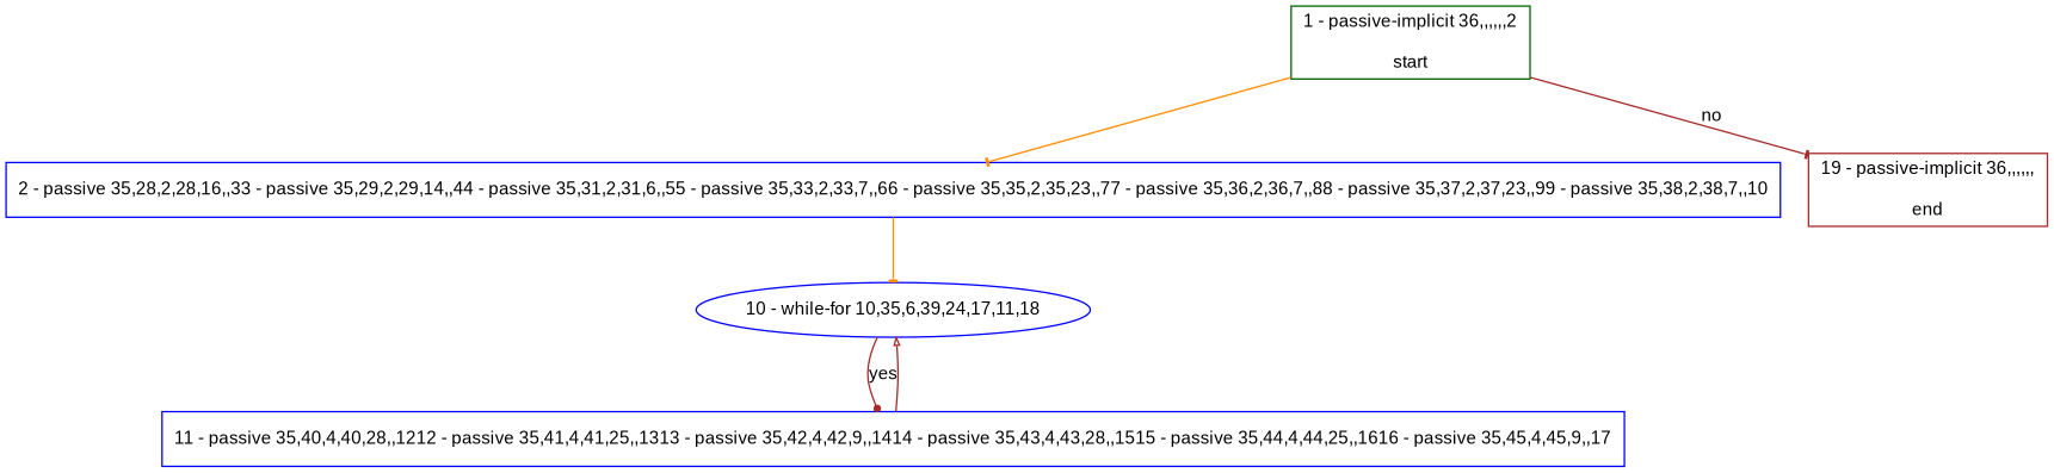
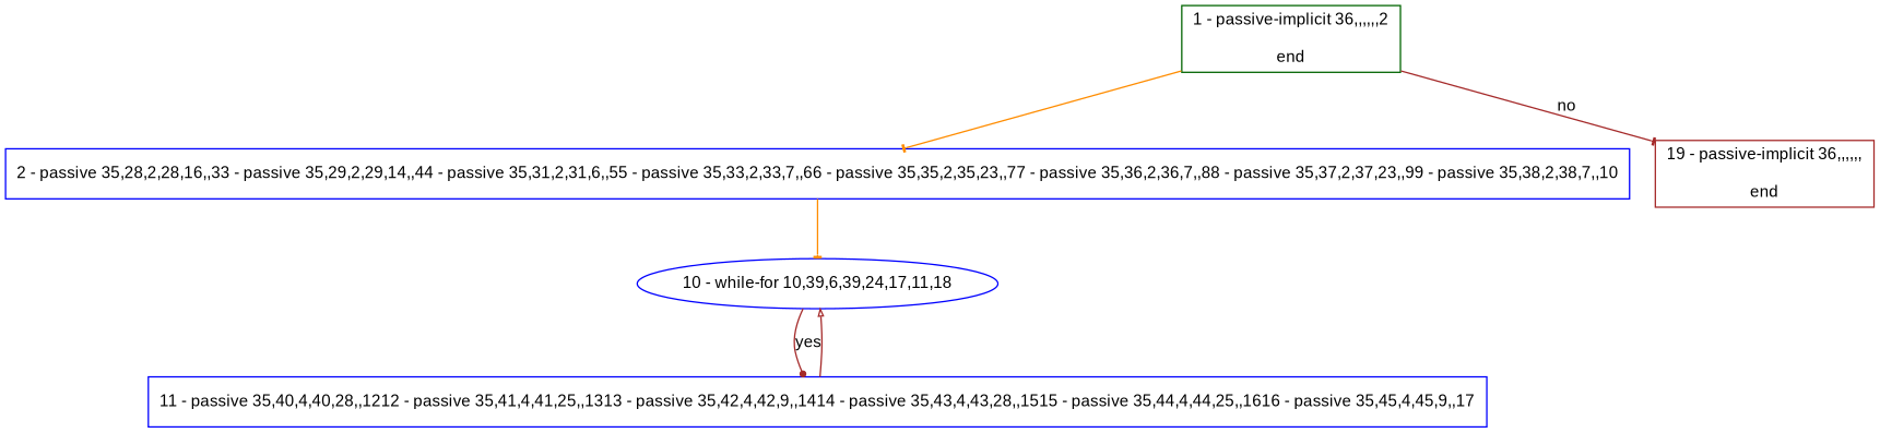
  digraph {
    bgcolor=white
    compound=true
    fillcolor="#FFFFCC"
    fontname=Arial
    fontsize=12
    pack=true
    packmode=clust
    style="rounded,filled"
    node [color="#0000ff" compound=true fillcolor="#ffffff" fixedsize=false fontname=Arial fontsize=12 node_initialized=no shape=box style=filled]
    edge [arrowhead=tee arrowsize=0.5 arrowtail=none color=brown compound=true dir=forward fontcolor=black fontname=Arial fontsize=12]
    n1 [label="2 - passive 35,28,2,28,16,,33 - passive 35,29,2,29,14,,44 - passive 35,31,2,31,6,,55 - passive 35,33,2,33,7,,66 - passive 35,35,2,35,23,,77 - passive 35,36,2,36,7,,88 - passive 35,37,2,37,23,,99 - passive 35,38,2,38,7,,10"]
-   n2 [label="10 - while-for 10,35,6,39,24,17,11,18" shape=oval]
+   n2 [label="10 - while-for 10,39,6,39,24,17,11,18" shape=oval]
    n3 [label="11 - passive 35,40,4,40,28,,1212 - passive 35,41,4,41,25,,1313 - passive 35,42,4,42,9,,1414 - passive 35,43,4,43,28,,1515 - passive 35,44,4,44,25,,1616 - passive 35,45,4,45,9,,17"]
-   n4 [color="#006400" label="1 - passive-implicit 36,,,,,,2\n\nstart"]
+   n4 [color="#006400" label="1 - passive-implicit 36,,,,,,2\n\nend"]
    n5 [color="#a52a2a" label="19 - passive-implicit 36,,,,,,\n\nend"]
    n1 -> n2 [color=darkorange]
    n2 -> n3 [arrowhead=dot label=yes]
    n3 -> n2 [arrowhead=onormal]
    n4 -> n1 [color=darkorange]
    n4 -> n5 [label=no]
  }
